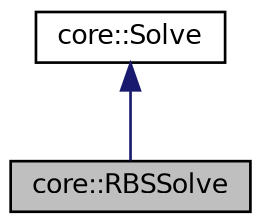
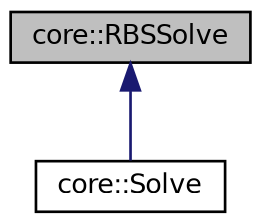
  digraph {
    node [color=black fontname=Helvetica fontsize=10 shape=record style=filled]
    n1 [fillcolor=grey75 fontcolor=black height=0.2 label="core::RBSSolve" width=0.4]
    n2 [fillcolor=white height=0.2 label="core::Solve" width=0.4]
-   n2 -> n1 [color=midnightblue dir=back fontname=Helvetica fontsize=10 labelfontname=Helvetica labelfontsize=10 style=solid]
+   n1 -> n2 [color=midnightblue dir=back fontname=Helvetica fontsize=10 labelfontname=Helvetica labelfontsize=10 style=solid]
  }
